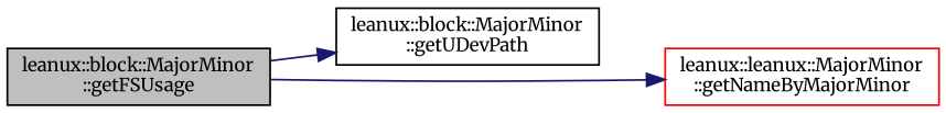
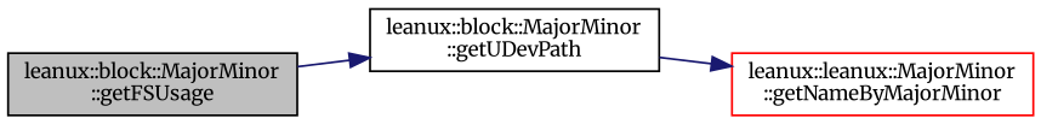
  digraph {
    fontname=Merriweather
    rankdir=LR
    node [color=black fontname=Merriweather fontsize=10 shape=record]
    edge [color=midnightblue fontname=Merriweather fontsize=10 labelfontname=Helvetica labelfontsize=10 style=solid]
    n1 [fillcolor=grey75 fontcolor=black height=0.2 label="leanux::block::MajorMinor\l::getFSUsage" style=filled width=0.4]
    n2 [height=0.2 label="leanux::block::MajorMinor\l::getUDevPath" width=0.4]
    n3 [color=red height=0.2 label="leanux::leanux::MajorMinor\l::getNameByMajorMinor" width=0.4]
    n1 -> n2
-   n1 -> n3
+   n2 -> n3
  }
